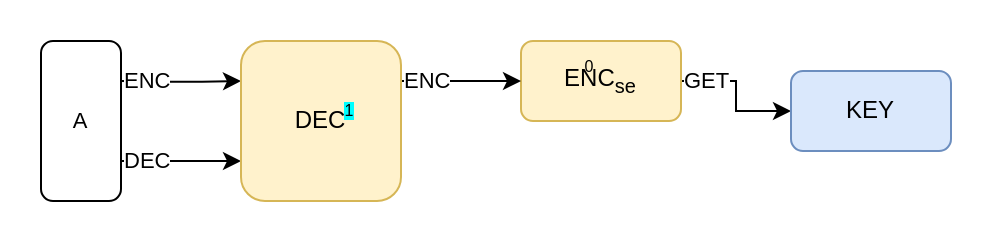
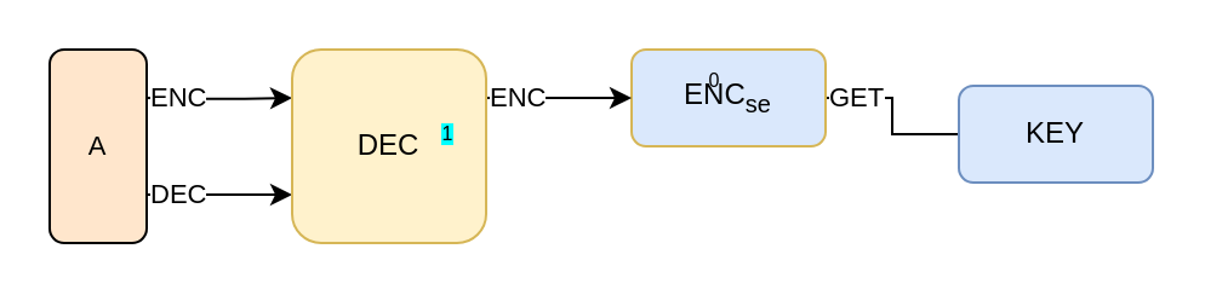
  <mxCell id="0" />
  <mxCell id="1" parent="0" />
- <mxCell id="2" value="&lt;font color=&quot;#000000&quot;&gt;A&lt;/font&gt;" style="rounded=1;whiteSpace=wrap;html=1;labelBackgroundColor=none;fontSize=11;fontColor=#3333FF;" parent="1" vertex="1"><mxGeometry x="20" y="20" width="40" height="80" as="geometry" /></mxCell>
+ <mxCell id="2" value="&lt;font color=&quot;#000000&quot;&gt;A&lt;/font&gt;" style="rounded=1;whiteSpace=wrap;html=1;labelBackgroundColor=none;fontSize=11;fontColor=#3333FF;fillColor=#ffe6cc;" parent="1" vertex="1"><mxGeometry x="20" y="20" width="40" height="80" as="geometry" /></mxCell>
  <mxCell id="3" value="ENC" style="edgeStyle=orthogonalEdgeStyle;rounded=1;orthogonalLoop=1;jettySize=auto;html=1;entryX=0;entryY=0.25;entryDx=0;entryDy=0;strokeColor=#000000;fontSize=11;fontColor=#000000;align=left;" parent="1" target="9" edge="1"><mxGeometry x="0.003" y="30" relative="1" as="geometry"><mxPoint x="60" y="40" as="sourcePoint" /><mxPoint x="-30" y="30" as="offset" /></mxGeometry></mxCell>
- <mxCell id="4" value="GET" style="edgeStyle=orthogonalEdgeStyle;rounded=0;orthogonalLoop=1;jettySize=auto;html=1;exitX=1;exitY=0.5;exitDx=0;exitDy=0;align=left;" edge="1" parent="1" source="5" target="11"><mxGeometry x="-1" relative="1" as="geometry"><mxPoint as="offset" /></mxGeometry></mxCell>
- <mxCell id="5" value="ENC&lt;sub&gt;se&lt;/sub&gt;" style="rounded=1;whiteSpace=wrap;html=1;fillColor=#fff2cc;strokeColor=#d6b656;" parent="1" vertex="1"><mxGeometry x="260" y="20" width="80" height="40" as="geometry" /></mxCell>
+ <mxCell id="4" value="GET" style="edgeStyle=orthogonalEdgeStyle;rounded=0;orthogonalLoop=1;jettySize=auto;html=1;exitX=1;exitY=0.5;exitDx=0;exitDy=0;align=left;endArrow=none;" edge="1" parent="1" source="5" target="11"><mxGeometry x="-1" relative="1" as="geometry"><mxPoint as="offset" /></mxGeometry></mxCell>
+ <mxCell id="5" value="ENC&lt;sub&gt;se&lt;/sub&gt;" style="rounded=1;whiteSpace=wrap;html=1;fillColor=#dae8fc;strokeColor=#d6b656;" parent="1" vertex="1"><mxGeometry x="260" y="20" width="80" height="40" as="geometry" /></mxCell>
  <mxCell id="6" value="&lt;font style=&quot;font-size: 8px;&quot;&gt;0&lt;/font&gt;" style="text;html=1;align=center;verticalAlign=middle;resizable=0;points=[];;autosize=1;labelBackgroundColor=none;" parent="1" vertex="1"><mxGeometry x="284" y="22" width="20" height="20" as="geometry" /></mxCell>
  <mxCell id="7" value="DEC" style="edgeStyle=orthogonalEdgeStyle;rounded=1;orthogonalLoop=1;jettySize=auto;html=1;exitX=1;exitY=0.75;exitDx=0;exitDy=0;entryX=0;entryY=0.75;entryDx=0;entryDy=0;align=left;" parent="1" target="9" edge="1" source="2"><mxGeometry x="-1" relative="1" as="geometry"><mxPoint x="60" y="79" as="sourcePoint" /><mxPoint as="offset" /></mxGeometry></mxCell>
  <mxCell id="8" value="ENC" style="edgeStyle=orthogonalEdgeStyle;rounded=0;orthogonalLoop=1;jettySize=auto;html=1;exitX=1;exitY=0.25;exitDx=0;exitDy=0;entryX=0;entryY=0.5;entryDx=0;entryDy=0;fontColor=#000000;align=left;" edge="1" parent="1" source="9" target="5"><mxGeometry x="-1" relative="1" as="geometry"><mxPoint as="offset" /></mxGeometry></mxCell>
  <mxCell id="9" value="DEC" style="rounded=1;whiteSpace=wrap;html=1;fillColor=#fff2cc;strokeColor=#d6b656;" parent="1" vertex="1"><mxGeometry x="120" y="20" width="80" height="80" as="geometry" /></mxCell>
- <mxCell id="10" value="&lt;font style=&quot;background-color: rgb(0 , 255 , 255) ; font-size: 8px&quot;&gt;1&lt;/font&gt;" style="text;html=1;align=center;verticalAlign=middle;resizable=0;points=[];;autosize=1;" parent="1" vertex="1"><mxGeometry x="164" y="44" width="20" height="20" as="geometry" /></mxCell>
+ <mxCell id="10" value="&lt;font style=&quot;background-color: rgb(0 , 255 , 255) ; font-size: 8px&quot;&gt;1&lt;/font&gt;" style="text;html=1;align=center;verticalAlign=middle;resizable=0;points=[];;autosize=1;" parent="1" vertex="1"><mxGeometry x="174" y="44" width="20" height="20" as="geometry" /></mxCell>
  <mxCell id="11" value="KEY" style="rounded=1;whiteSpace=wrap;html=1;fillColor=#dae8fc;strokeColor=#6c8ebf;" vertex="1" parent="1"><mxGeometry x="395" y="35" width="80" height="40" as="geometry" /></mxCell>
